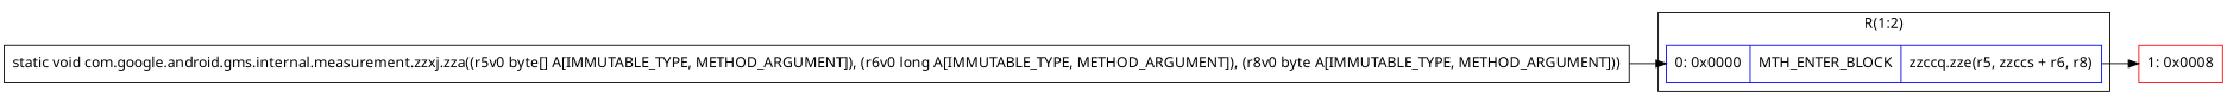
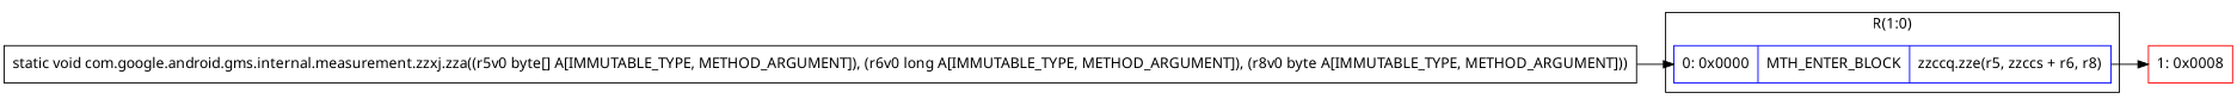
  digraph {
    rankdir=LR
    fontname="Noto Sans"
    node [shape=record fontname="Noto Sans"]
    edge [fontname="Noto Sans"]
    n1 [color=blue label="{0\:\ 0x0000|MTH_ENTER_BLOCK\l|zzccq.zze(r5, zzccs + r6, r8)\l}"]
    n2 [color=red label="{1\:\ 0x0008}"]
    n3 [label="{static void com.google.android.gms.internal.measurement.zzxj.zza((r5v0 byte[] A[IMMUTABLE_TYPE, METHOD_ARGUMENT]), (r6v0 long A[IMMUTABLE_TYPE, METHOD_ARGUMENT]), (r8v0 byte A[IMMUTABLE_TYPE, METHOD_ARGUMENT])) }"]
    subgraph cluster_1 {
-     label="R(1:2)"
+     label="R(1:0)"
      n1
    }
    n1 -> n2
    n3 -> n1
  }
